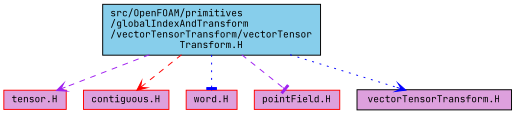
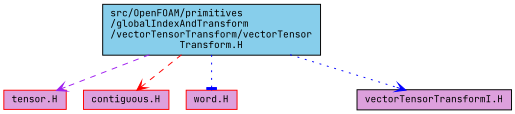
  digraph {
    fontname="JetBrains Mono"
    node [color=red fillcolor=plum fontname="JetBrains Mono" fontsize=10 shape=record style=filled]
    edge [arrowhead=vee color=purple fontname="JetBrains Mono" fontsize=10 labelfontname=Helvetica labelfontsize=10 style=dashed]
    n1 [color=black fillcolor=skyblue fontcolor=black height=0.2 label="src/OpenFOAM/primitives\l/globalIndexAndTransform\l/vectorTensorTransform/vectorTensor\lTransform.H" width=0.4]
    n2 [height=0.2 label="tensor.H" width=0.4]
    n3 [height=0.2 label="contiguous.H" width=0.4]
    n4 [height=0.2 label="word.H" width=0.4]
-   n5 [height=0.2 label="pointField.H" width=0.4]
-   n6 [color=black height=0.2 label="vectorTensorTransform.H" width=0.4]
+   n6 [color=black height=0.2 label="vectorTensorTransformI.H" width=0.4]
    n1 -> n2
    n1 -> n3 [color=red]
    n1 -> n4 [arrowhead=tee color=blue style=dotted]
-   n1 -> n5 [arrowhead=tee]
    n1 -> n6 [color=blue style=dotted]
  }
